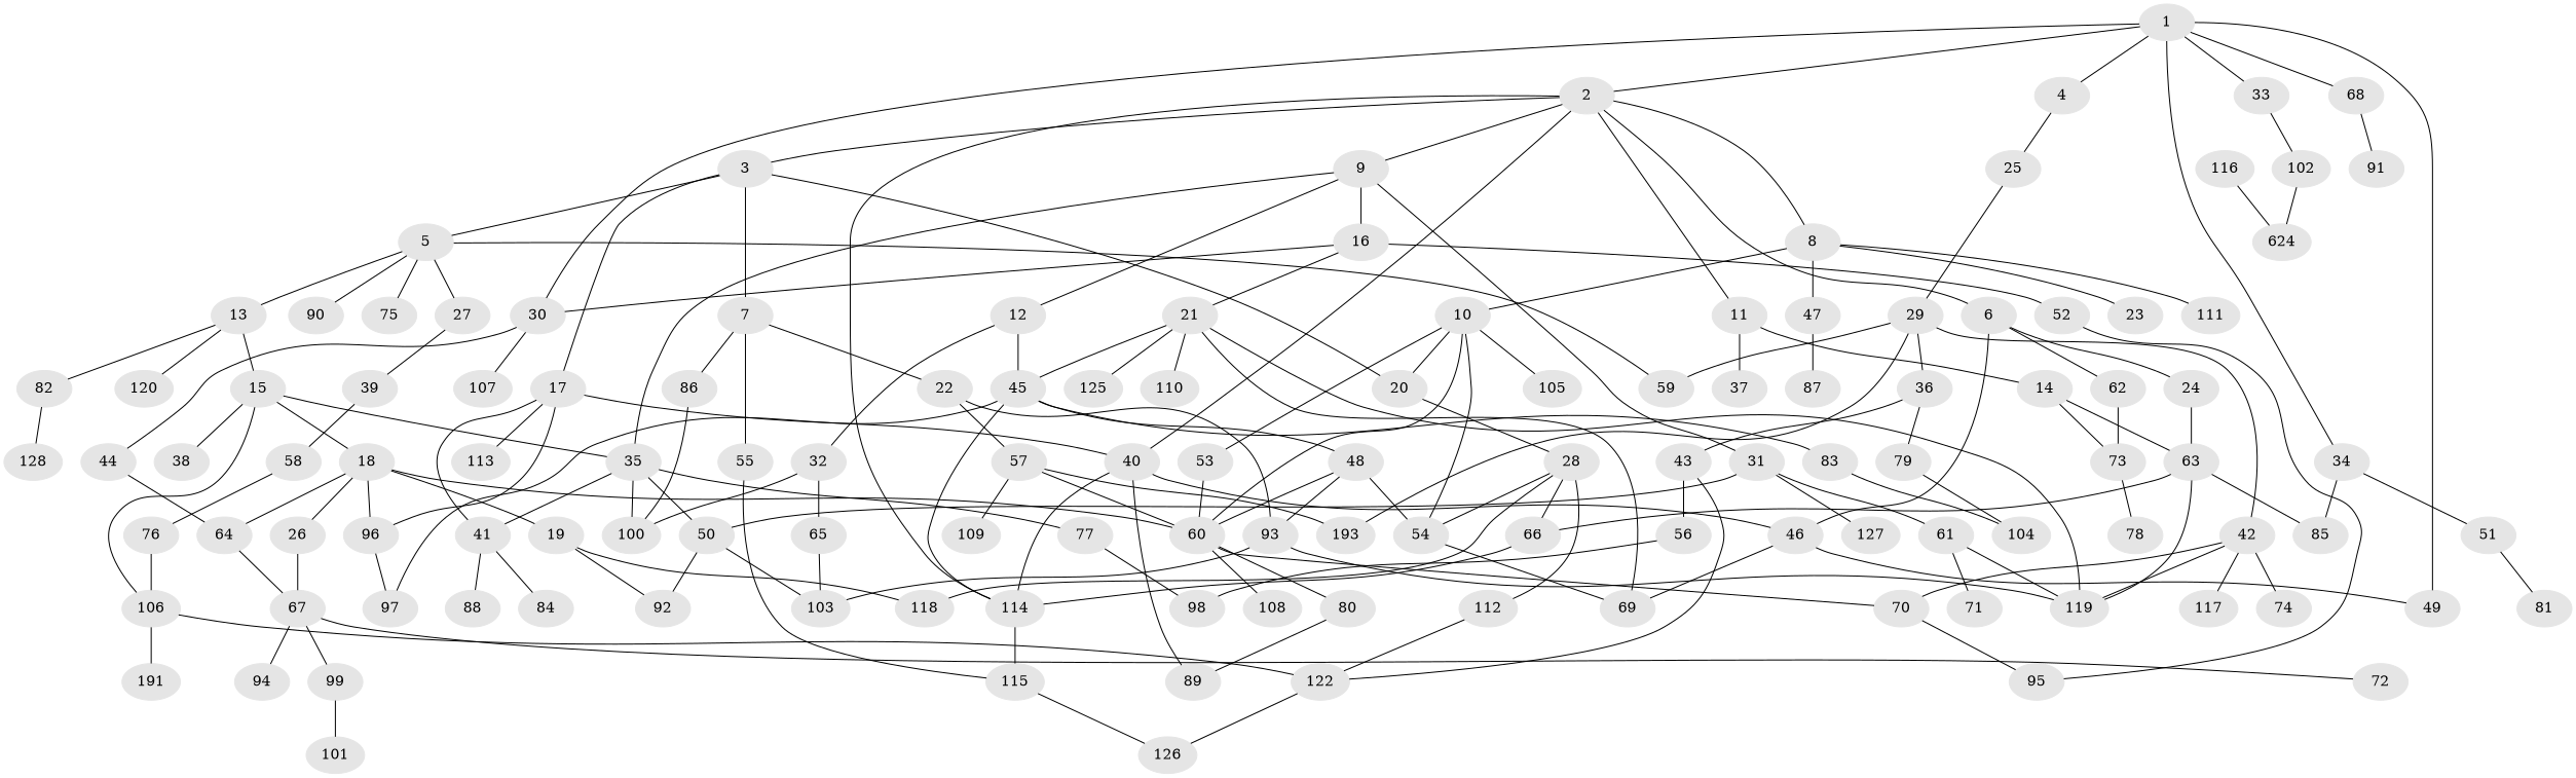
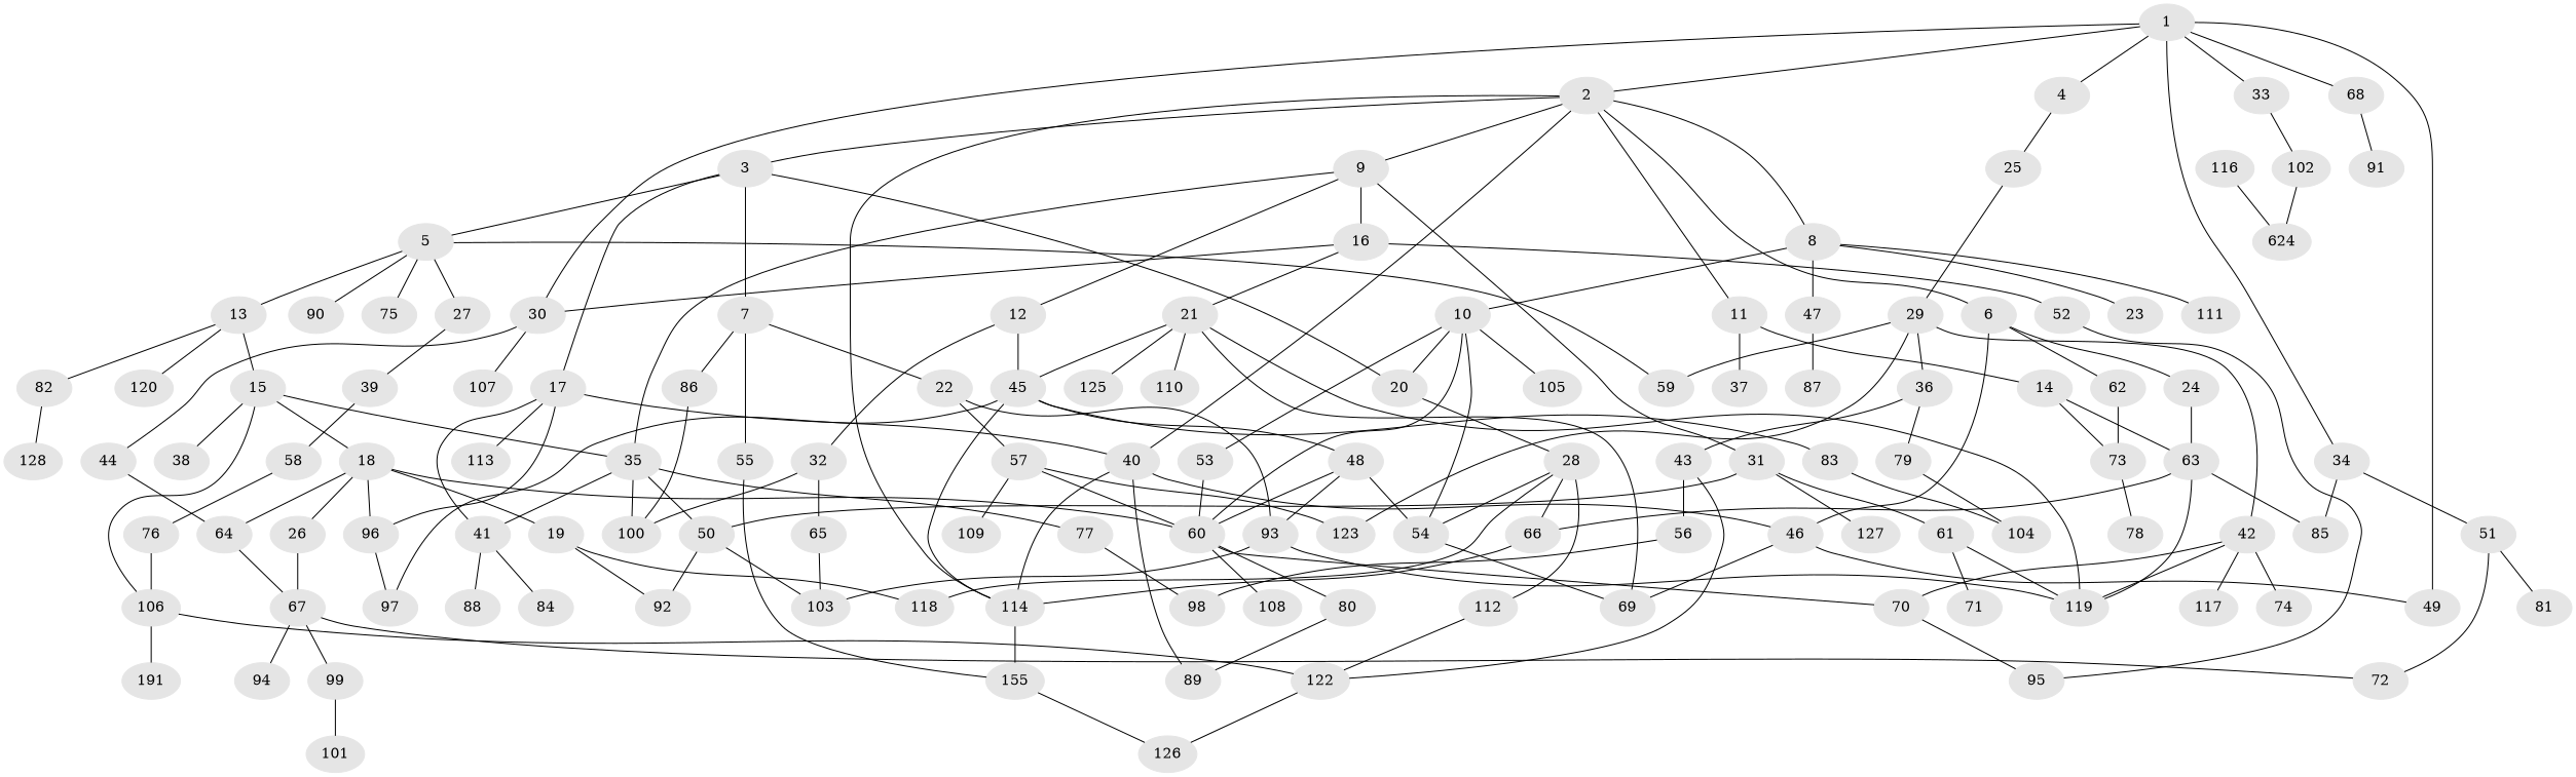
  graph {
    node [color=gray90 style=filled]
    1
    2
    4
    30
    33
    34
    49
    68
    3
    6
    8
    9
    11
    40
    114
    25
    44
    107
    102
    51
    85
    91
    5
    7
    17
    20
    24
    46
    62
    10
    23
    47
    111
    12
    16
    31
    35
    14
    37
    89
-   115
+   115 [label=155]
    13
    27
    59
    75
    90
    22
    55
    86
    41
    96
    113
    28
    29
    15
    82
    120
    39
    63
    69
    73
    57
    93
    100
    53
    54
    60
    105
    87
    32
    45
    21
    52
    50
    61
    127
    77
    70
    80
    108
    65
    48
    83
    97
    18
    38
    106
    128
    119
    66
    78
    19
    26
    64
    122
    n96 [label=191]
    110
    125
    95
    84
    88
    92
    118
    67
    112
-   123 [label=193]
+   123
    109
    103
    36
    42
    72
    94
    99
    58
    43
    79
    74
    117
    71
    n120 [label=624]
    81
    98
    56
    104
    76
    126
    101
    116
    1 -- 2
    1 -- 4
    1 -- 30
    1 -- 33
    1 -- 34
    1 -- 49
    1 -- 68
    2 -- 3
    2 -- 6
    2 -- 8
    2 -- 9
    2 -- 11
    2 -- 40
    2 -- 114
    4 -- 25
    30 -- 44
    30 -- 107
    33 -- 102
    34 -- 51
    34 -- 85
    68 -- 91
    3 -- 5
    3 -- 7
    3 -- 17
    3 -- 20
    6 -- 24
    6 -- 46
    6 -- 62
    8 -- 10
    8 -- 23
    8 -- 47
    8 -- 111
    9 -- 12
    9 -- 16
    9 -- 31
    9 -- 35
    11 -- 14
    11 -- 37
    40 -- 114
    40 -- 46
    40 -- 89
    114 -- 115
    25 -- 29
    44 -- 64
    102 -- n120
+   51 -- 72
    51 -- 81
    5 -- 13
    5 -- 27
    5 -- 59
    5 -- 75
    5 -- 90
    7 -- 22
    7 -- 55
    7 -- 86
    17 -- 40
    17 -- 41
    17 -- 96
    17 -- 113
    20 -- 28
    24 -- 63
    46 -- 49
    46 -- 69
    62 -- 73
    10 -- 20
    10 -- 53
    10 -- 54
    10 -- 60
    10 -- 105
    47 -- 87
    12 -- 32
    12 -- 45
    16 -- 30
    16 -- 21
    16 -- 52
    31 -- 50
    31 -- 61
    31 -- 127
    35 -- 41
    35 -- 100
    35 -- 50
    35 -- 77
    14 -- 63
    14 -- 73
    115 -- 126
    13 -- 15
    13 -- 82
    13 -- 120
    27 -- 39
    22 -- 57
    22 -- 93
    55 -- 115
    86 -- 100
    41 -- 84
    41 -- 88
    96 -- 97
    28 -- 54
    28 -- 66
    28 -- 118
    28 -- 112
    29 -- 59
    29 -- 123
    29 -- 36
    29 -- 42
    15 -- 35
    15 -- 18
    15 -- 38
    15 -- 106
    82 -- 128
    39 -- 58
    63 -- 85
    63 -- 119
    63 -- 66
    73 -- 78
    57 -- 60
    57 -- 123
    57 -- 109
    93 -- 119
    93 -- 103
    53 -- 60
    54 -- 69
    60 -- 70
    60 -- 80
    60 -- 108
    32 -- 100
    32 -- 65
    45 -- 114
    45 -- 48
    45 -- 83
    45 -- 97
    21 -- 69
    21 -- 45
    21 -- 119
    21 -- 110
    21 -- 125
    52 -- 95
    50 -- 92
    50 -- 103
    61 -- 119
    61 -- 71
    77 -- 98
    70 -- 95
    80 -- 89
    65 -- 103
    48 -- 93
    48 -- 54
    48 -- 60
    83 -- 104
    18 -- 96
    18 -- 60
    18 -- 19
    18 -- 26
    18 -- 64
    106 -- 122
    106 -- n96
    66 -- 114
    19 -- 92
    19 -- 118
    26 -- 67
    64 -- 67
    122 -- 126
    67 -- 72
    67 -- 94
    67 -- 99
    112 -- 122
    36 -- 43
    36 -- 79
    42 -- 70
    42 -- 119
    42 -- 74
    42 -- 117
    99 -- 101
    58 -- 76
    43 -- 122
    43 -- 56
    79 -- 104
    56 -- 98
    76 -- 106
    116 -- n120
  }
